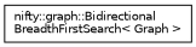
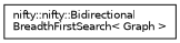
  digraph {
    rankdir=TB
-   n1 [color=black fillcolor=white fontname=Helvetica fontsize=10 height=0.2 label="nifty::graph::Bidirectional\lBreadthFirstSearch\< Graph \>" shape=record style=filled width=0.4]
+   n1 [color=black fillcolor=white fontname=Helvetica fontsize=10 height=0.2 label="nifty::nifty::Bidirectional\lBreadthFirstSearch\< Graph \>" shape=record style=filled width=0.4]
  }
